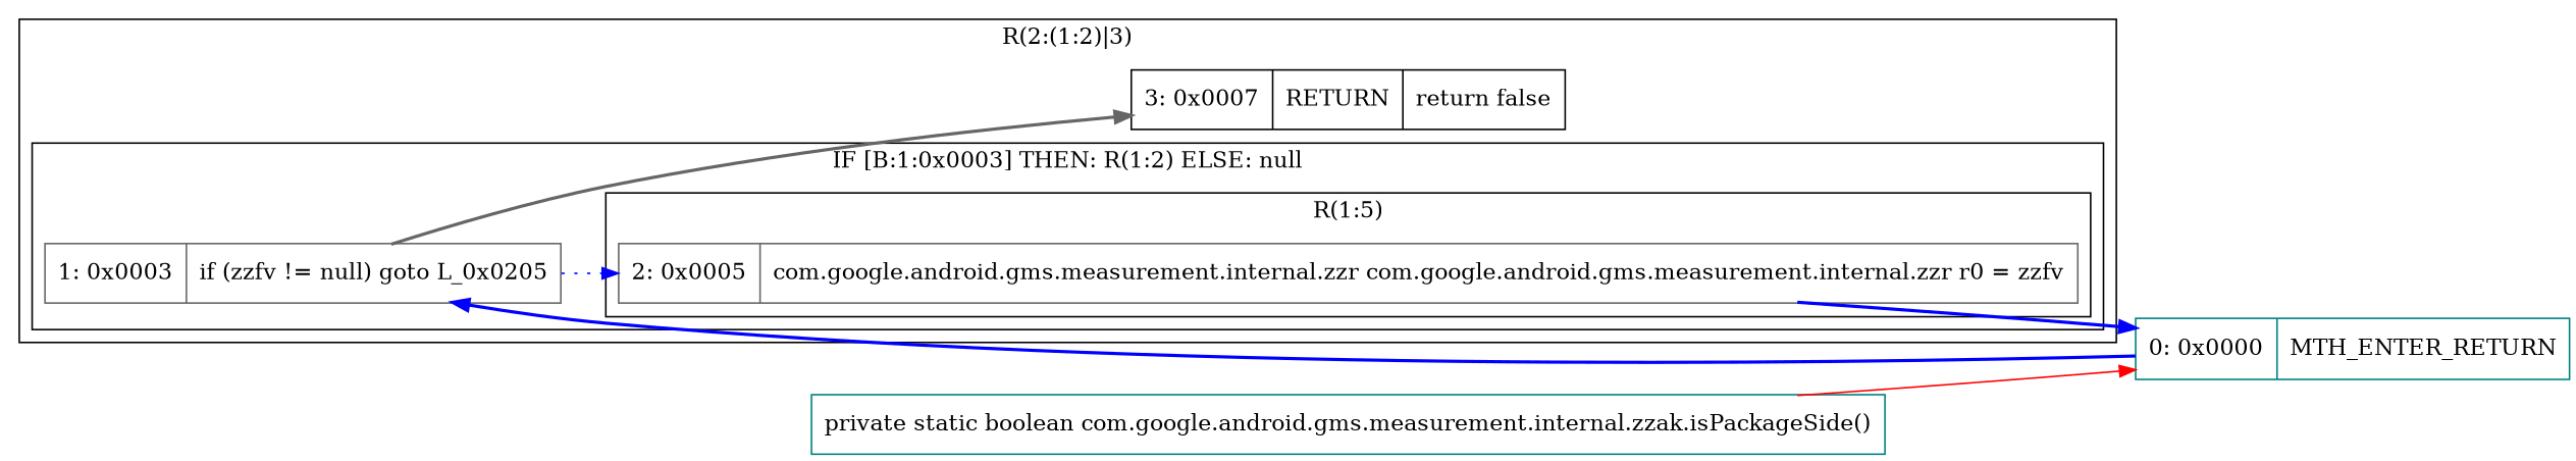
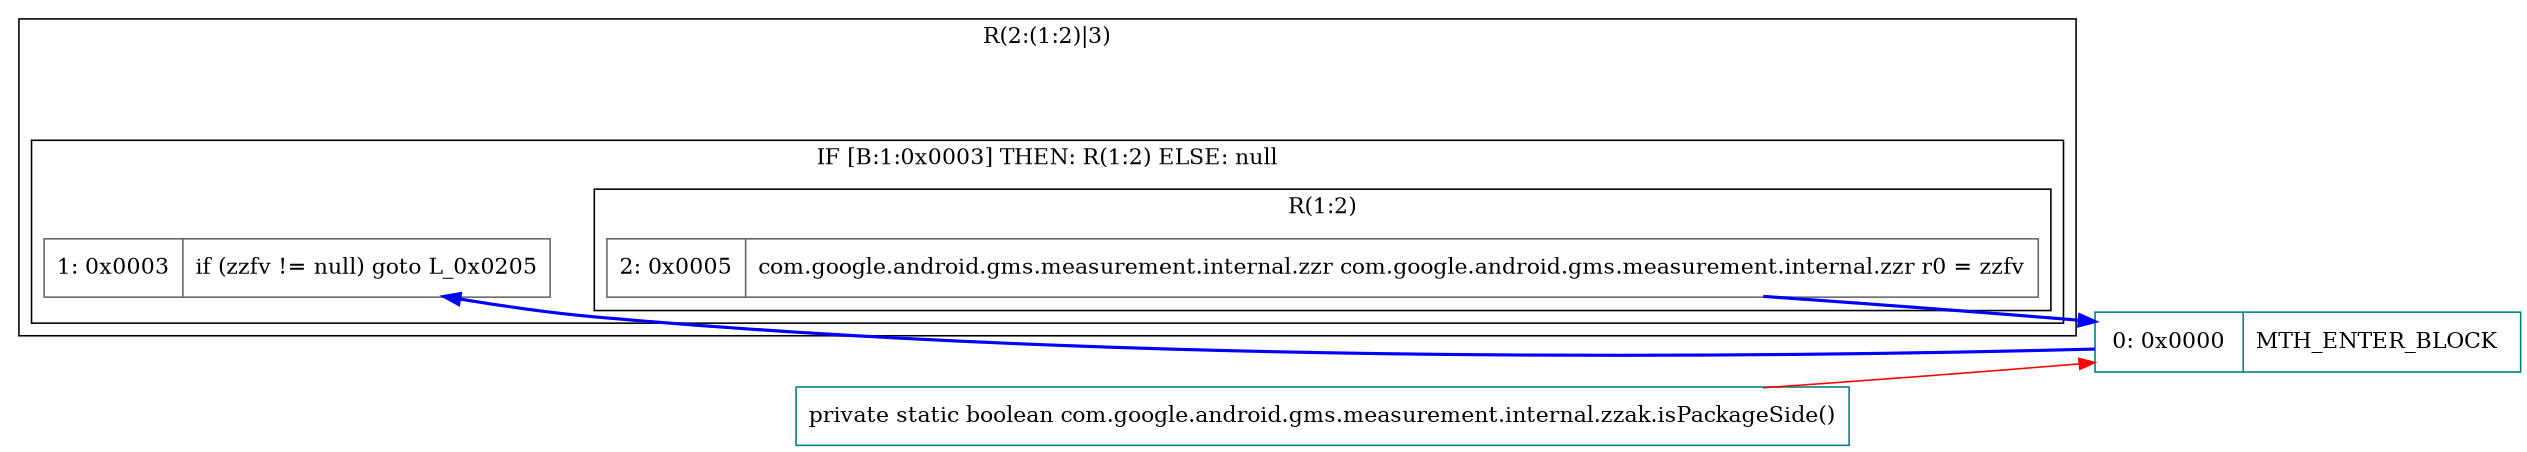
  digraph {
    rankdir=LR
    node [color=gray40 shape=record]
    edge [color=blue style=bold]
    n1 [label="{2\:\ 0x0005|com.google.android.gms.measurement.internal.zzr com.google.android.gms.measurement.internal.zzr r0 = zzfv\l}"]
    n2 [label="{1\:\ 0x0003|if (zzfv != null) goto L_0x0205\l}"]
-   n3 [color=black label="{3\:\ 0x0007|RETURN\l|return false\l}"]
-   n4 [color=teal label="{0\:\ 0x0000|MTH_ENTER_RETURN\l}"]
+   n4 [color=teal label="{0\:\ 0x0000|MTH_ENTER_BLOCK\l}"]
    n5 [color=teal label="{private static boolean com.google.android.gms.measurement.internal.zzak.isPackageSide() }"]
    subgraph cluster_1 {
      label="R(2:(1:2)|3)"
-     n3
      subgraph cluster_2 {
        label="IF [B:1:0x0003] THEN: R(1:2) ELSE: null"
        n2
        subgraph cluster_3 {
-         label="R(1:5)"
+         label="R(1:2)"
          n1
        }
      }
    }
    n1 -> n4
-   n2 -> n1 [style=dotted]
-   n2 -> n3 [color=gray40]
    n4 -> n2
    n5 -> n4 [color=red style=solid]
  }
